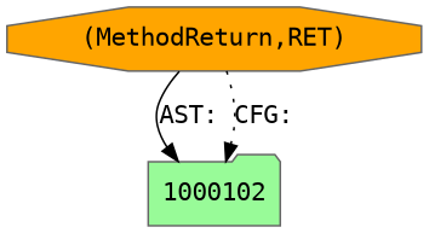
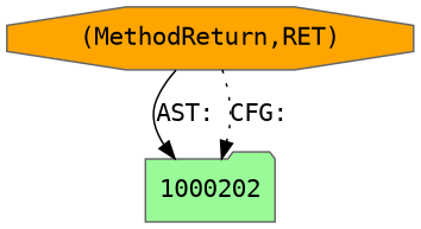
  digraph {
    fontname="DejaVu Sans Mono"
    node [style=filled color=gray40 fontname="DejaVu Sans Mono"]
    edge [fontname="DejaVu Sans Mono"]
    n1 [label="(MethodReturn,RET)" fillcolor=orange shape=octagon]
-   1000102 [fillcolor=palegreen shape=folder]
+   1000102 [fillcolor=palegreen shape=folder label=1000202]
    n1 -> 1000102 [label="AST: " style=solid]
    n1 -> 1000102 [label="CFG: " style=dotted]
  }
